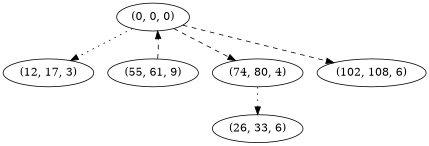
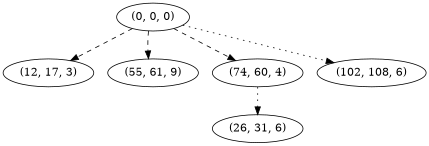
  digraph {
    edge [style=dashed]
    "(0, 0, 0)"
    "(12, 17, 3)"
    "(55, 61, 9)"
-   "(74, 80, 4)"
+   "(74, 80, 4)" [label="(74, 60, 4)"]
    n5 [label="(102, 108, 6)"]
-   "(26, 33, 6)"
-   "(0, 0, 0)" -> "(12, 17, 3)" [style=dotted]
-   "(55, 61, 9)" -> "(0, 0, 0)"
+   "(26, 33, 6)" [label="(26, 31, 6)"]
+   "(0, 0, 0)" -> "(12, 17, 3)"
+   "(0, 0, 0)" -> "(55, 61, 9)"
    "(0, 0, 0)" -> "(74, 80, 4)"
-   "(0, 0, 0)" -> n5
+   "(0, 0, 0)" -> n5 [style=dotted]
    "(74, 80, 4)" -> "(26, 33, 6)" [style=dotted]
  }
